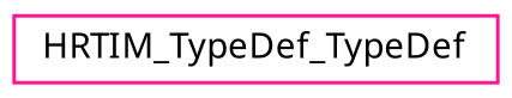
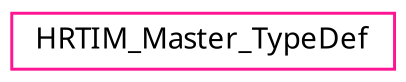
  digraph {
    rankdir=LR
    fontname="Noto Sans"
-   n1 [color=deeppink fillcolor=white fontname="Noto Sans" fontsize=10 height=0.2 label=HRTIM_TypeDef_TypeDef shape=record style=filled width=0.4]
+   n1 [color=deeppink fillcolor=white fontname="Noto Sans" fontsize=10 height=0.2 label=HRTIM_Master_TypeDef shape=record style=filled width=0.4]
  }
